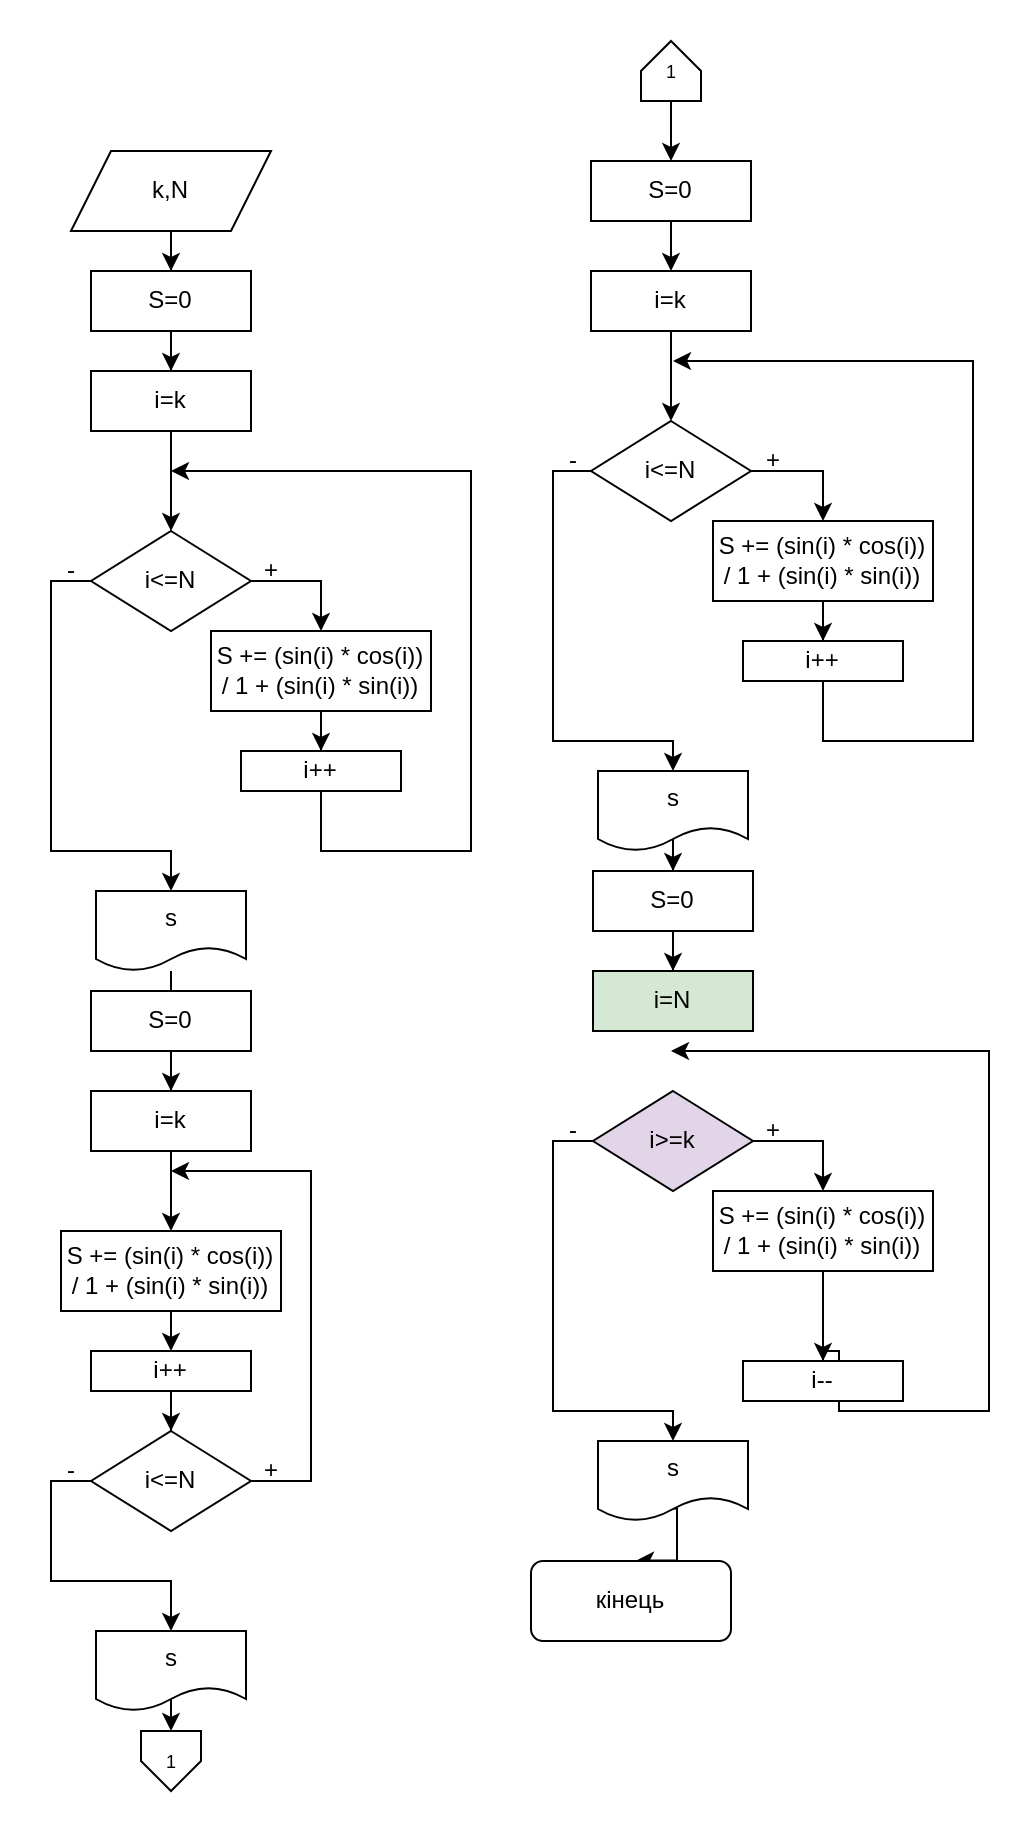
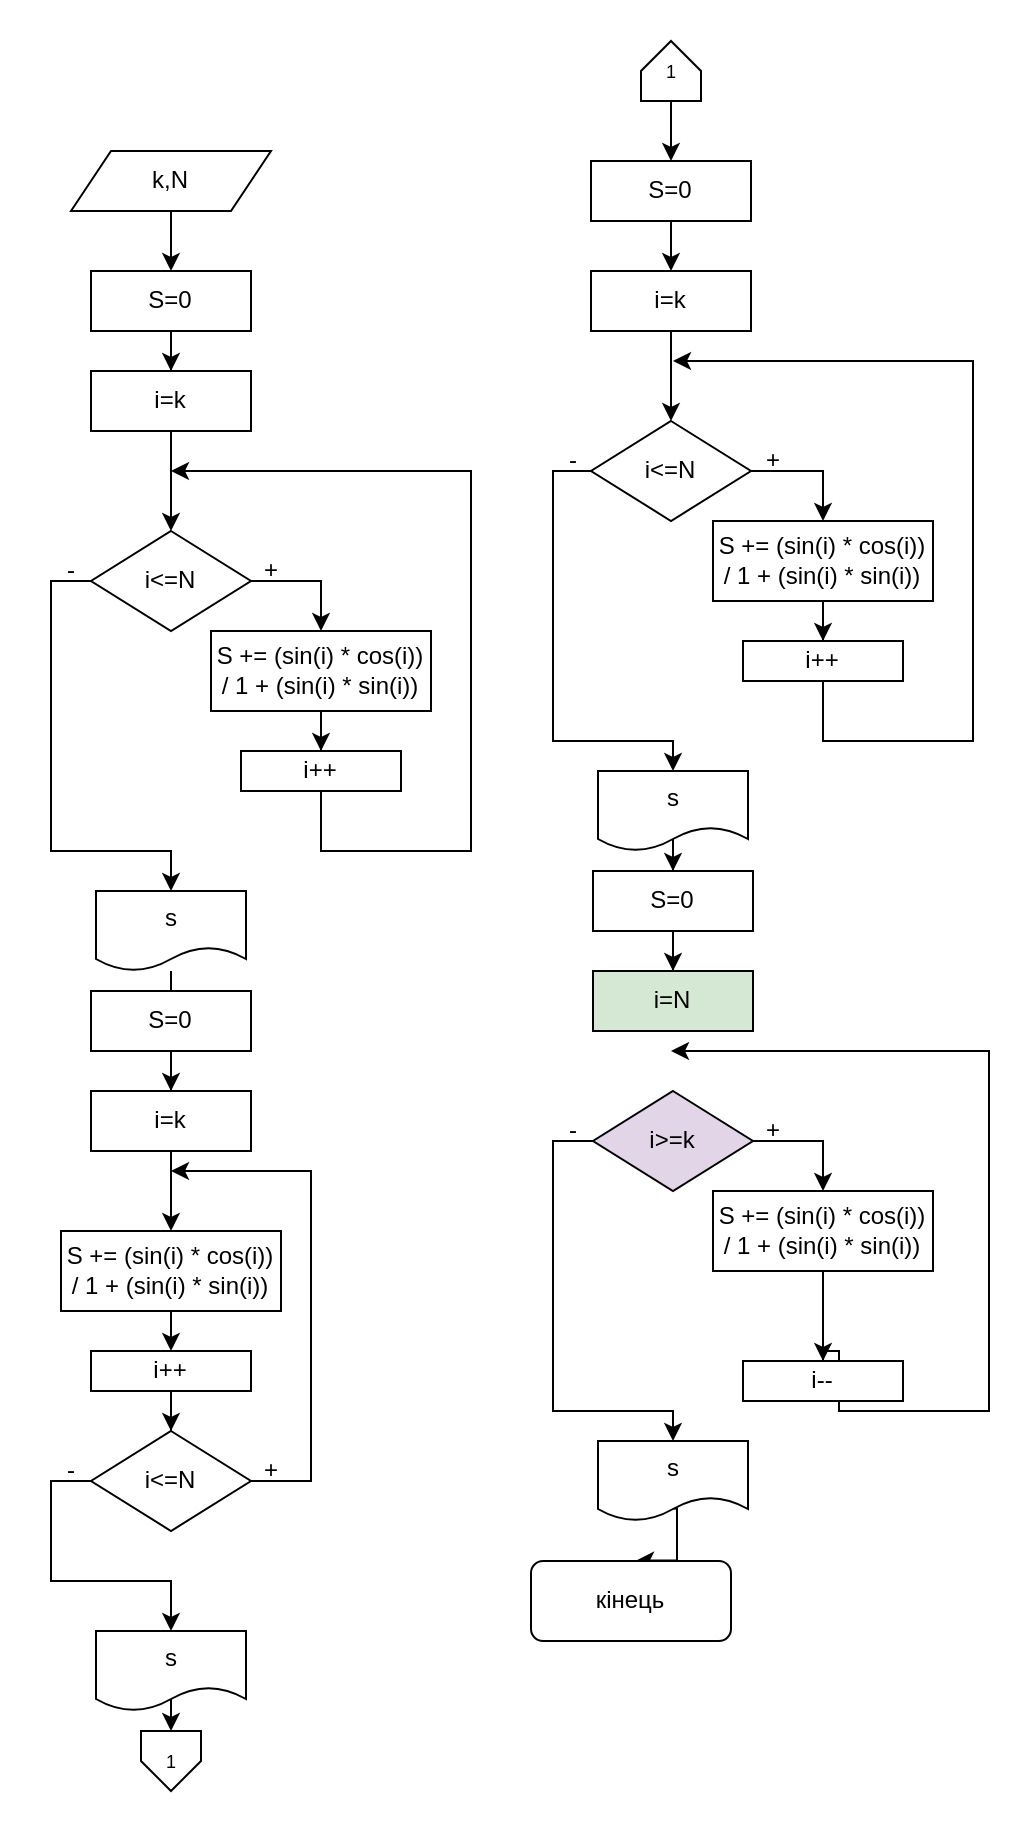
  <mxCell id="0" />
  <mxCell id="1" parent="0" />
  <mxCell id="2" value="" style="edgeStyle=orthogonalEdgeStyle;rounded=0;orthogonalLoop=1;jettySize=auto;html=1;" parent="1" source="3" target="5" edge="1"><mxGeometry relative="1" as="geometry" /></mxCell>
- <mxCell id="3" value="k,N" style="shape=parallelogram;perimeter=parallelogramPerimeter;whiteSpace=wrap;html=1;fixedSize=1;" parent="1" vertex="1"><mxGeometry x="35" y="75" width="100" height="40" as="geometry" /></mxCell>
+ <mxCell id="3" value="k,N" style="shape=parallelogram;perimeter=parallelogramPerimeter;whiteSpace=wrap;html=1;fixedSize=1;" parent="1" vertex="1"><mxGeometry x="35" y="75" width="100" height="30" as="geometry" /></mxCell>
  <mxCell id="4" value="" style="edgeStyle=orthogonalEdgeStyle;rounded=0;orthogonalLoop=1;jettySize=auto;html=1;" parent="1" source="5" target="7" edge="1"><mxGeometry relative="1" as="geometry" /></mxCell>
  <mxCell id="5" value="S=0" style="rounded=0;whiteSpace=wrap;html=1;" parent="1" vertex="1"><mxGeometry x="45" y="135" width="80" height="30" as="geometry" /></mxCell>
  <mxCell id="6" value="" style="edgeStyle=orthogonalEdgeStyle;rounded=0;orthogonalLoop=1;jettySize=auto;html=1;" parent="1" source="7" target="10" edge="1"><mxGeometry relative="1" as="geometry" /></mxCell>
  <mxCell id="7" value="i=k" style="rounded=0;whiteSpace=wrap;html=1;" parent="1" vertex="1"><mxGeometry x="45" y="185" width="80" height="30" as="geometry" /></mxCell>
  <mxCell id="8" value="" style="edgeStyle=orthogonalEdgeStyle;rounded=0;orthogonalLoop=1;jettySize=auto;html=1;exitX=1;exitY=0.5;exitDx=0;exitDy=0;" parent="1" source="10" target="12" edge="1"><mxGeometry relative="1" as="geometry" /></mxCell>
  <mxCell id="9" value="" style="edgeStyle=orthogonalEdgeStyle;rounded=0;orthogonalLoop=1;jettySize=auto;html=1;exitX=0;exitY=0.5;exitDx=0;exitDy=0;entryX=0.5;entryY=0;entryDx=0;entryDy=0;" parent="1" source="10" target="17" edge="1"><mxGeometry relative="1" as="geometry"><Array as="points"><mxPoint x="25" y="290" /><mxPoint x="25" y="425" /><mxPoint x="85" y="425" /></Array></mxGeometry></mxCell>
  <mxCell id="10" value="i&amp;lt;=N" style="rhombus;whiteSpace=wrap;html=1;" parent="1" vertex="1"><mxGeometry x="45" y="265" width="80" height="50" as="geometry" /></mxCell>
  <mxCell id="11" value="" style="edgeStyle=orthogonalEdgeStyle;rounded=0;orthogonalLoop=1;jettySize=auto;html=1;" parent="1" source="12" target="15" edge="1"><mxGeometry relative="1" as="geometry" /></mxCell>
  <mxCell id="12" value="S += (sin(i) * cos(i)) / 1 + (sin(i) * sin(i))" style="rounded=0;whiteSpace=wrap;html=1;" parent="1" vertex="1"><mxGeometry x="105" y="315" width="110" height="40" as="geometry" /></mxCell>
  <mxCell id="13" value="+" style="text;html=1;align=center;verticalAlign=middle;resizable=0;points=[];autosize=1;strokeColor=none;fillColor=none;" parent="1" vertex="1"><mxGeometry x="120" y="270" width="30" height="30" as="geometry" /></mxCell>
  <mxCell id="14" value="" style="edgeStyle=orthogonalEdgeStyle;rounded=0;orthogonalLoop=1;jettySize=auto;html=1;exitX=0.5;exitY=1;exitDx=0;exitDy=0;" parent="1" source="15" edge="1"><mxGeometry relative="1" as="geometry"><mxPoint x="85" y="235" as="targetPoint" /><Array as="points"><mxPoint x="160" y="425" /><mxPoint x="235" y="425" /><mxPoint x="235" y="235" /></Array></mxGeometry></mxCell>
  <mxCell id="15" value="i++" style="rounded=0;whiteSpace=wrap;html=1;" parent="1" vertex="1"><mxGeometry x="120" y="375" width="80" height="20" as="geometry" /></mxCell>
  <mxCell id="16" value="" style="edgeStyle=orthogonalEdgeStyle;rounded=0;orthogonalLoop=1;jettySize=auto;html=1;" parent="1" source="17" edge="1"><mxGeometry relative="1" as="geometry"><mxPoint x="85" y="495" as="targetPoint" /></mxGeometry></mxCell>
  <mxCell id="17" value="s" style="shape=document;whiteSpace=wrap;html=1;boundedLbl=1;" parent="1" vertex="1"><mxGeometry x="47.5" y="445" width="75" height="40" as="geometry" /></mxCell>
  <mxCell id="18" value="-" style="text;html=1;align=center;verticalAlign=middle;resizable=0;points=[];autosize=1;strokeColor=none;fillColor=none;" parent="1" vertex="1"><mxGeometry x="20" y="270" width="30" height="30" as="geometry" /></mxCell>
  <mxCell id="19" value="" style="edgeStyle=orthogonalEdgeStyle;rounded=0;orthogonalLoop=1;jettySize=auto;html=1;" parent="1" source="20" target="22" edge="1"><mxGeometry relative="1" as="geometry" /></mxCell>
  <mxCell id="20" value="S=0" style="rounded=0;whiteSpace=wrap;html=1;" parent="1" vertex="1"><mxGeometry x="45" y="495" width="80" height="30" as="geometry" /></mxCell>
  <mxCell id="21" value="" style="edgeStyle=orthogonalEdgeStyle;rounded=0;orthogonalLoop=1;jettySize=auto;html=1;entryX=0.5;entryY=0;entryDx=0;entryDy=0;" parent="1" source="22" target="23" edge="1"><mxGeometry relative="1" as="geometry" /></mxCell>
  <mxCell id="22" value="i=k" style="rounded=0;whiteSpace=wrap;html=1;" parent="1" vertex="1"><mxGeometry x="45" y="545" width="80" height="30" as="geometry" /></mxCell>
  <mxCell id="23" value="S += (sin(i) * cos(i)) / 1 + (sin(i) * sin(i))" style="rounded=0;whiteSpace=wrap;html=1;" parent="1" vertex="1"><mxGeometry x="30" y="615" width="110" height="40" as="geometry" /></mxCell>
  <mxCell id="24" value="" style="edgeStyle=orthogonalEdgeStyle;rounded=0;orthogonalLoop=1;jettySize=auto;html=1;" parent="1" source="25" target="29" edge="1"><mxGeometry relative="1" as="geometry" /></mxCell>
  <mxCell id="25" value="i++" style="rounded=0;whiteSpace=wrap;html=1;" parent="1" vertex="1"><mxGeometry x="45" y="675" width="80" height="20" as="geometry" /></mxCell>
  <mxCell id="26" value="" style="endArrow=classic;html=1;rounded=0;exitX=0.5;exitY=1;exitDx=0;exitDy=0;entryX=0.5;entryY=0;entryDx=0;entryDy=0;" parent="1" source="23" target="25" edge="1"><mxGeometry width="50" height="50" relative="1" as="geometry"><mxPoint x="115" y="595" as="sourcePoint" /><mxPoint x="165" y="545" as="targetPoint" /></mxGeometry></mxCell>
  <mxCell id="27" value="" style="edgeStyle=orthogonalEdgeStyle;rounded=0;orthogonalLoop=1;jettySize=auto;html=1;" parent="1" source="29" edge="1"><mxGeometry relative="1" as="geometry"><mxPoint x="85" y="585" as="targetPoint" /><Array as="points"><mxPoint x="155" y="740" /><mxPoint x="155" y="585" /></Array></mxGeometry></mxCell>
  <mxCell id="28" value="" style="edgeStyle=orthogonalEdgeStyle;rounded=0;orthogonalLoop=1;jettySize=auto;html=1;entryX=0.5;entryY=0;entryDx=0;entryDy=0;exitX=0;exitY=0.5;exitDx=0;exitDy=0;" parent="1" source="29" target="32" edge="1"><mxGeometry relative="1" as="geometry"><mxPoint x="-35" y="740" as="targetPoint" /></mxGeometry></mxCell>
  <mxCell id="29" value="i&amp;lt;=N" style="rhombus;whiteSpace=wrap;html=1;" parent="1" vertex="1"><mxGeometry x="45" y="715" width="80" height="50" as="geometry" /></mxCell>
  <mxCell id="30" value="+" style="text;html=1;align=center;verticalAlign=middle;resizable=0;points=[];autosize=1;strokeColor=none;fillColor=none;" parent="1" vertex="1"><mxGeometry x="120" y="720" width="30" height="30" as="geometry" /></mxCell>
  <mxCell id="31" value="" style="edgeStyle=orthogonalEdgeStyle;rounded=0;orthogonalLoop=1;jettySize=auto;html=1;exitX=0.5;exitY=0.81;exitDx=0;exitDy=0;exitPerimeter=0;" edge="1" parent="1" source="32"><mxGeometry relative="1" as="geometry"><mxPoint x="85" y="865" as="targetPoint" /></mxGeometry></mxCell>
  <mxCell id="32" value="s" style="shape=document;whiteSpace=wrap;html=1;boundedLbl=1;" parent="1" vertex="1"><mxGeometry x="47.5" y="815" width="75" height="40" as="geometry" /></mxCell>
  <mxCell id="33" value="-" style="text;html=1;align=center;verticalAlign=middle;resizable=0;points=[];autosize=1;strokeColor=none;fillColor=none;" parent="1" vertex="1"><mxGeometry x="20" y="720" width="30" height="30" as="geometry" /></mxCell>
  <mxCell id="34" value="" style="edgeStyle=orthogonalEdgeStyle;rounded=0;orthogonalLoop=1;jettySize=auto;html=1;" parent="1" source="35" target="37" edge="1"><mxGeometry relative="1" as="geometry" /></mxCell>
  <mxCell id="35" value="S=0" style="rounded=0;whiteSpace=wrap;html=1;" parent="1" vertex="1"><mxGeometry x="295" y="80" width="80" height="30" as="geometry" /></mxCell>
  <mxCell id="36" value="" style="edgeStyle=orthogonalEdgeStyle;rounded=0;orthogonalLoop=1;jettySize=auto;html=1;entryX=0.5;entryY=0;entryDx=0;entryDy=0;" parent="1" source="37" target="40" edge="1"><mxGeometry relative="1" as="geometry" /></mxCell>
  <mxCell id="37" value="i=k" style="rounded=0;whiteSpace=wrap;html=1;" parent="1" vertex="1"><mxGeometry x="295" y="135" width="80" height="30" as="geometry" /></mxCell>
  <mxCell id="38" value="" style="edgeStyle=orthogonalEdgeStyle;rounded=0;orthogonalLoop=1;jettySize=auto;html=1;exitX=1;exitY=0.5;exitDx=0;exitDy=0;" parent="1" source="40" target="42" edge="1"><mxGeometry relative="1" as="geometry" /></mxCell>
  <mxCell id="39" value="" style="edgeStyle=orthogonalEdgeStyle;rounded=0;orthogonalLoop=1;jettySize=auto;html=1;exitX=0;exitY=0.5;exitDx=0;exitDy=0;entryX=0.5;entryY=0;entryDx=0;entryDy=0;" parent="1" source="40" target="48" edge="1"><mxGeometry relative="1" as="geometry"><mxPoint x="336" y="390" as="targetPoint" /><Array as="points"><mxPoint x="276" y="235" /><mxPoint x="276" y="370" /><mxPoint x="336" y="370" /></Array></mxGeometry></mxCell>
  <mxCell id="40" value="i&amp;lt;=N" style="rhombus;whiteSpace=wrap;html=1;" parent="1" vertex="1"><mxGeometry x="295" y="210" width="80" height="50" as="geometry" /></mxCell>
  <mxCell id="41" value="" style="edgeStyle=orthogonalEdgeStyle;rounded=0;orthogonalLoop=1;jettySize=auto;html=1;" parent="1" source="42" target="45" edge="1"><mxGeometry relative="1" as="geometry" /></mxCell>
  <mxCell id="42" value="S += (sin(i) * cos(i)) / 1 + (sin(i) * sin(i))" style="rounded=0;whiteSpace=wrap;html=1;" parent="1" vertex="1"><mxGeometry x="356" y="260" width="110" height="40" as="geometry" /></mxCell>
  <mxCell id="43" value="+" style="text;html=1;align=center;verticalAlign=middle;resizable=0;points=[];autosize=1;strokeColor=none;fillColor=none;" parent="1" vertex="1"><mxGeometry x="371" y="215" width="30" height="30" as="geometry" /></mxCell>
  <mxCell id="44" value="" style="edgeStyle=orthogonalEdgeStyle;rounded=0;orthogonalLoop=1;jettySize=auto;html=1;exitX=0.5;exitY=1;exitDx=0;exitDy=0;" parent="1" source="45" edge="1"><mxGeometry relative="1" as="geometry"><mxPoint x="336" y="180" as="targetPoint" /><Array as="points"><mxPoint x="411" y="370" /><mxPoint x="486" y="370" /><mxPoint x="486" y="180" /></Array></mxGeometry></mxCell>
  <mxCell id="45" value="i++" style="rounded=0;whiteSpace=wrap;html=1;" parent="1" vertex="1"><mxGeometry x="371" y="320" width="80" height="20" as="geometry" /></mxCell>
  <mxCell id="46" value="-" style="text;html=1;align=center;verticalAlign=middle;resizable=0;points=[];autosize=1;strokeColor=none;fillColor=none;" parent="1" vertex="1"><mxGeometry x="271" y="215" width="30" height="30" as="geometry" /></mxCell>
  <mxCell id="47" value="" style="edgeStyle=orthogonalEdgeStyle;rounded=0;orthogonalLoop=1;jettySize=auto;html=1;entryX=0.5;entryY=0;entryDx=0;entryDy=0;" parent="1" source="48" target="50" edge="1"><mxGeometry relative="1" as="geometry" /></mxCell>
  <mxCell id="48" value="s" style="shape=document;whiteSpace=wrap;html=1;boundedLbl=1;" parent="1" vertex="1"><mxGeometry x="298.5" y="385" width="75" height="40" as="geometry" /></mxCell>
  <mxCell id="49" value="" style="edgeStyle=orthogonalEdgeStyle;rounded=0;orthogonalLoop=1;jettySize=auto;html=1;" parent="1" source="50" target="51" edge="1"><mxGeometry relative="1" as="geometry" /></mxCell>
  <mxCell id="50" value="S=0" style="rounded=0;whiteSpace=wrap;html=1;" parent="1" vertex="1"><mxGeometry x="296" y="435" width="80" height="30" as="geometry" /></mxCell>
  <mxCell id="51" value="i=N" style="rounded=0;whiteSpace=wrap;html=1;fillColor=#d5e8d4;" parent="1" vertex="1"><mxGeometry x="296" y="485" width="80" height="30" as="geometry" /></mxCell>
  <mxCell id="52" value="" style="edgeStyle=orthogonalEdgeStyle;rounded=0;orthogonalLoop=1;jettySize=auto;html=1;exitX=1;exitY=0.5;exitDx=0;exitDy=0;" parent="1" source="54" target="56" edge="1"><mxGeometry relative="1" as="geometry" /></mxCell>
  <mxCell id="53" value="" style="edgeStyle=orthogonalEdgeStyle;rounded=0;orthogonalLoop=1;jettySize=auto;html=1;exitX=0;exitY=0.5;exitDx=0;exitDy=0;entryX=0.5;entryY=0;entryDx=0;entryDy=0;" parent="1" source="54" target="62" edge="1"><mxGeometry relative="1" as="geometry"><mxPoint x="336" y="725" as="targetPoint" /><Array as="points"><mxPoint x="276" y="570" /><mxPoint x="276" y="705" /><mxPoint x="336" y="705" /></Array></mxGeometry></mxCell>
  <mxCell id="54" value="i&amp;gt;=k" style="rhombus;whiteSpace=wrap;html=1;fillColor=#e1d5e7;" parent="1" vertex="1"><mxGeometry x="296" y="545" width="80" height="50" as="geometry" /></mxCell>
  <mxCell id="55" value="" style="edgeStyle=orthogonalEdgeStyle;rounded=0;orthogonalLoop=1;jettySize=auto;html=1;" parent="1" source="56" target="59" edge="1"><mxGeometry relative="1" as="geometry" /></mxCell>
  <mxCell id="56" value="S += (sin(i) * cos(i)) / 1 + (sin(i) * sin(i))" style="rounded=0;whiteSpace=wrap;html=1;" parent="1" vertex="1"><mxGeometry x="356" y="595" width="110" height="40" as="geometry" /></mxCell>
  <mxCell id="57" value="+" style="text;html=1;align=center;verticalAlign=middle;resizable=0;points=[];autosize=1;strokeColor=none;fillColor=none;" parent="1" vertex="1"><mxGeometry x="371" y="550" width="30" height="30" as="geometry" /></mxCell>
  <mxCell id="58" value="" style="edgeStyle=orthogonalEdgeStyle;rounded=0;orthogonalLoop=1;jettySize=auto;html=1;exitX=0.5;exitY=1;exitDx=0;exitDy=0;" parent="1" source="59" edge="1"><mxGeometry relative="1" as="geometry"><mxPoint x="335" y="525" as="targetPoint" /><Array as="points"><mxPoint x="419" y="675" /><mxPoint x="419" y="705" /><mxPoint x="494" y="705" /><mxPoint x="494" y="525" /></Array></mxGeometry></mxCell>
  <mxCell id="59" value="i--" style="rounded=0;whiteSpace=wrap;html=1;" parent="1" vertex="1"><mxGeometry x="371" y="680" width="80" height="20" as="geometry" /></mxCell>
  <mxCell id="60" value="-" style="text;html=1;align=center;verticalAlign=middle;resizable=0;points=[];autosize=1;strokeColor=none;fillColor=none;" parent="1" vertex="1"><mxGeometry x="271" y="550" width="30" height="30" as="geometry" /></mxCell>
  <mxCell id="61" value="" style="edgeStyle=orthogonalEdgeStyle;rounded=0;orthogonalLoop=1;jettySize=auto;html=1;entryX=0.525;entryY=-0.005;entryDx=0;entryDy=0;entryPerimeter=0;exitX=0.49;exitY=0.845;exitDx=0;exitDy=0;exitPerimeter=0;" parent="1" source="62" target="63" edge="1"><mxGeometry relative="1" as="geometry"><mxPoint x="343.5" y="780" as="targetPoint" /><Array as="points"><mxPoint x="338" y="754" /></Array></mxGeometry></mxCell>
  <mxCell id="62" value="s" style="shape=document;whiteSpace=wrap;html=1;boundedLbl=1;" parent="1" vertex="1"><mxGeometry x="298.5" y="720" width="75" height="40" as="geometry" /></mxCell>
  <mxCell id="63" value="кінець" style="rounded=1;whiteSpace=wrap;html=1;" parent="1" vertex="1"><mxGeometry x="265" y="780" width="100" height="40" as="geometry" /></mxCell>
  <mxCell id="64" value="" style="verticalLabelPosition=bottom;verticalAlign=top;html=1;shape=offPageConnector;rounded=0;size=0.5;fontSize=10;" vertex="1" parent="1"><mxGeometry x="70" y="865" width="30" height="30" as="geometry" /></mxCell>
  <mxCell id="65" value="&lt;font style=&quot;font-size: 9px;&quot;&gt;1&lt;/font&gt;" style="text;html=1;align=center;verticalAlign=middle;resizable=0;points=[];autosize=1;strokeColor=none;fillColor=none;fontSize=10;" vertex="1" parent="1"><mxGeometry x="70" y="865" width="30" height="30" as="geometry" /></mxCell>
  <mxCell id="66" value="" style="verticalLabelPosition=bottom;verticalAlign=top;html=1;shape=offPageConnector;rounded=0;size=0.5;fontSize=10;direction=west;" vertex="1" parent="1"><mxGeometry x="320" y="20" width="30" height="30" as="geometry" /></mxCell>
  <mxCell id="67" value="" style="edgeStyle=orthogonalEdgeStyle;rounded=0;orthogonalLoop=1;jettySize=auto;html=1;fontSize=9;entryX=0.5;entryY=0;entryDx=0;entryDy=0;" edge="1" parent="1" source="68" target="35"><mxGeometry relative="1" as="geometry" /></mxCell>
  <mxCell id="68" value="&lt;font style=&quot;font-size: 9px;&quot;&gt;1&lt;/font&gt;" style="text;html=1;align=center;verticalAlign=middle;resizable=0;points=[];autosize=1;strokeColor=none;fillColor=none;fontSize=10;rotation=0;" vertex="1" parent="1"><mxGeometry x="320" y="20" width="30" height="30" as="geometry" /></mxCell>
